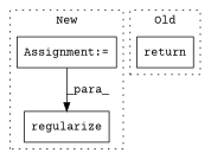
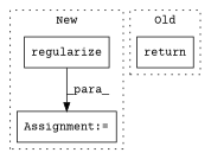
  digraph {
    fontname="Courier Prime"
    node [shape=box fontname="Courier Prime"]
    n1 [a=32 l="11,1" label=regularize s="2317,2335"]
    n2 [a=7 l=12 label="Assignment:=" s=2294]
    n3 [a=41 l=7 label=return s=2553]
    subgraph cluster_1 {
      label=New
      style=dotted
      n1
      n2
    }
    subgraph cluster_2 {
      label=Old
      style=dotted
      n3
    }
-   n2 -> n1 [label=_para_ fontname="Courier Prime"]
+   n1 -> n2 [label=_para_ fontname="Courier Prime"]
  }
